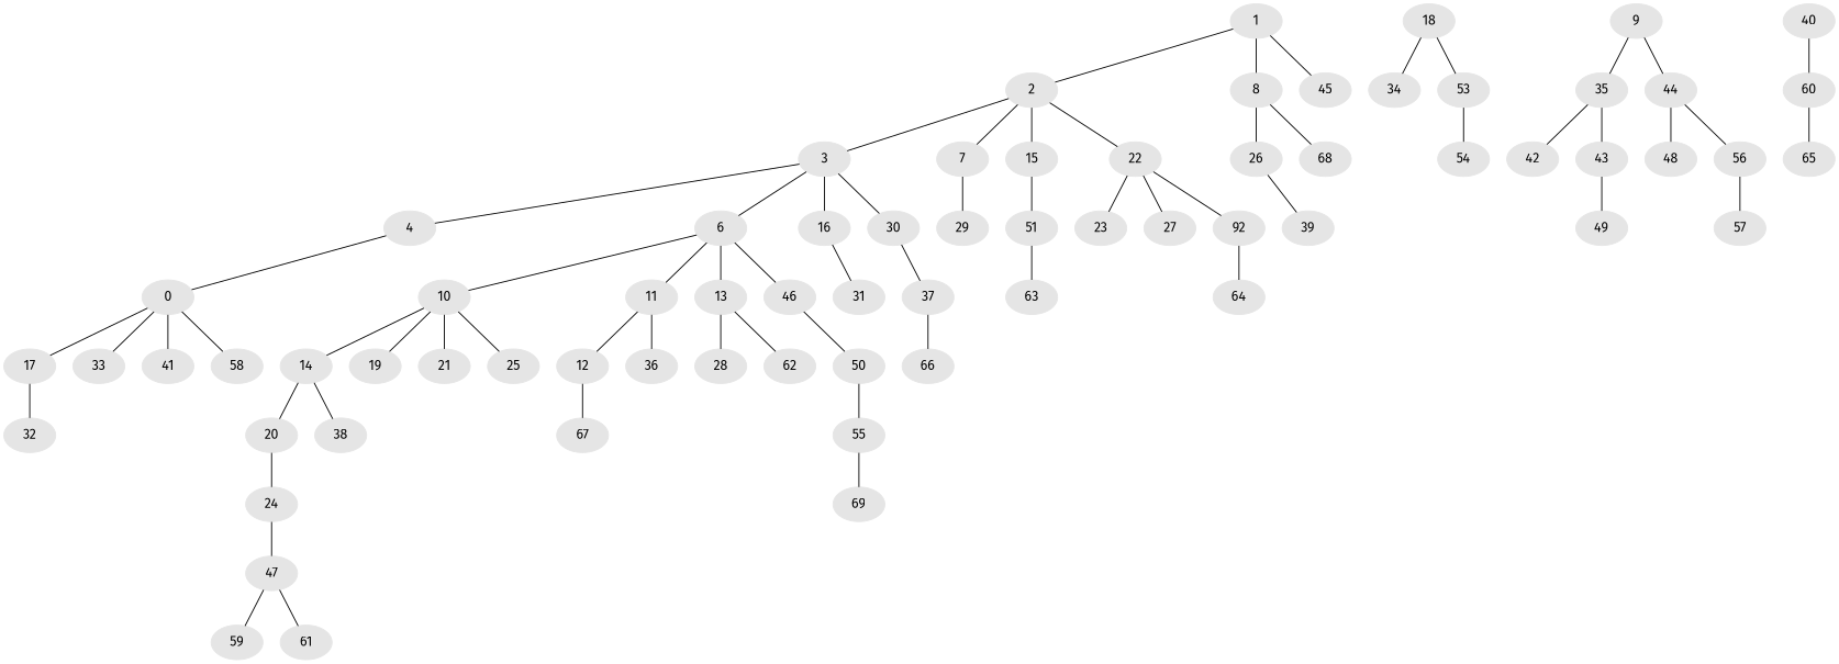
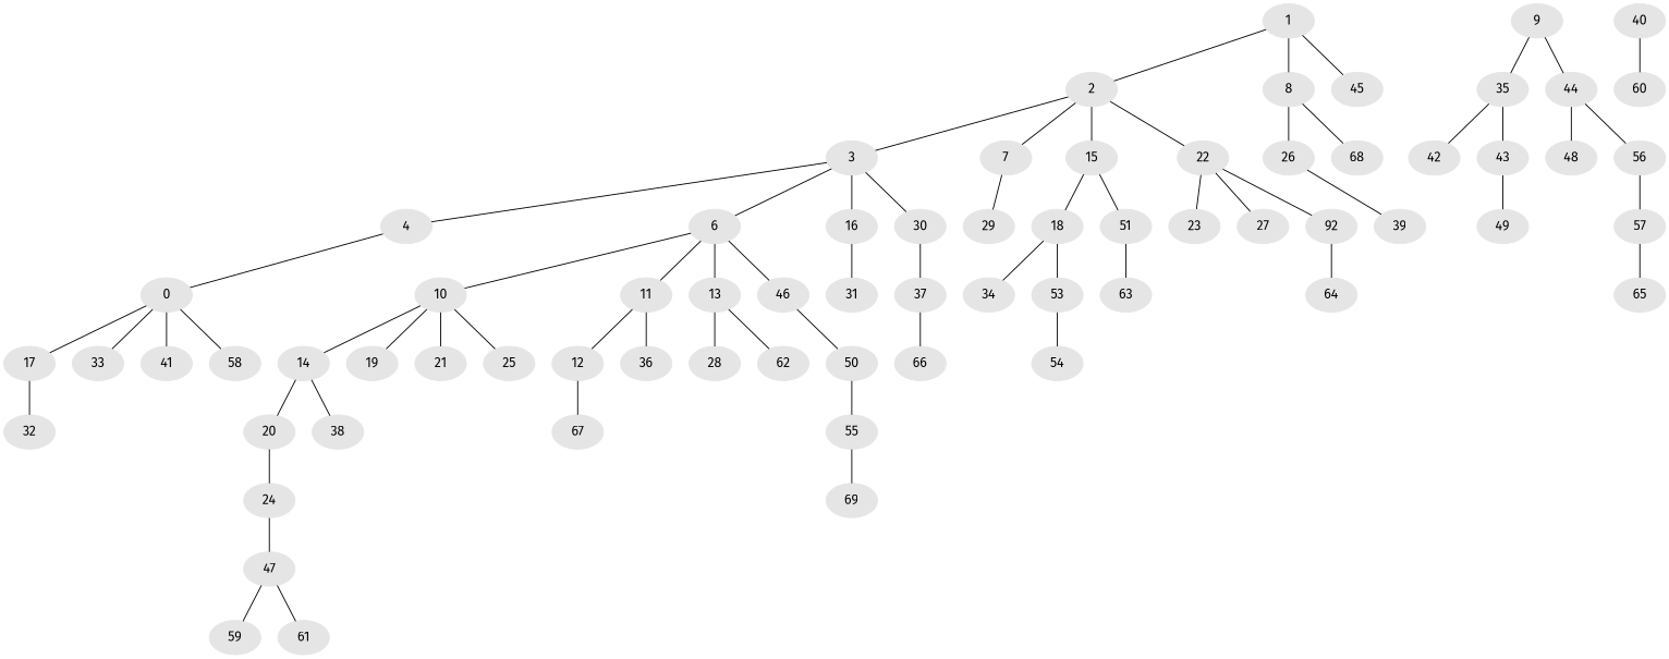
  graph {
    fontname="Fira Sans"
    node [color=gray90 fontname="Fira Sans" style=filled]
    edge [fontname="Fira Sans"]
    1
    2
    8
    45
    3
    7
    15
    22
    26
    68
    4
    6
    16
    30
    29
    18
    51
    23
    27
    n20 [label=92]
    n21 [label=0]
    10
    11
    13
    46
    9
    35
    44
    31
    37
    17
    33
    41
    58
    32
    14
    19
    21
    25
    12
    36
    28
    62
    50
    39
    42
    43
    48
    56
    20
    38
    67
    24
    34
    53
    63
    40
    60
    54
    47
    64
    59
    61
    66
    49
    57
    55
    69
    65
    1 -- 2
    1 -- 8
    1 -- 45
    2 -- 3
    2 -- 7
    2 -- 15
    2 -- 22
    8 -- 26
    8 -- 68
    3 -- 4
    3 -- 6
    3 -- 16
    3 -- 30
    7 -- 29
+   15 -- 18
    15 -- 51
    22 -- 23
    22 -- 27
    22 -- n20
    26 -- 39
    4 -- n21
    6 -- 10
    6 -- 11
    6 -- 13
    6 -- 46
    16 -- 31
    30 -- 37
    18 -- 34
    18 -- 53
    51 -- 63
    n20 -- 64
    n21 -- 17
    n21 -- 33
    n21 -- 41
    n21 -- 58
    10 -- 14
    10 -- 19
    10 -- 21
    10 -- 25
    11 -- 12
    11 -- 36
    13 -- 28
    13 -- 62
    46 -- 50
    9 -- 35
    9 -- 44
    35 -- 42
    35 -- 43
    44 -- 48
    44 -- 56
    37 -- 66
    17 -- 32
    14 -- 20
    14 -- 38
    12 -- 67
    50 -- 55
    43 -- 49
    56 -- 57
    20 -- 24
    24 -- 47
    53 -- 54
    40 -- 60
    47 -- 59
    47 -- 61
-   60 -- 65
+   57 -- 65
    55 -- 69
  }
